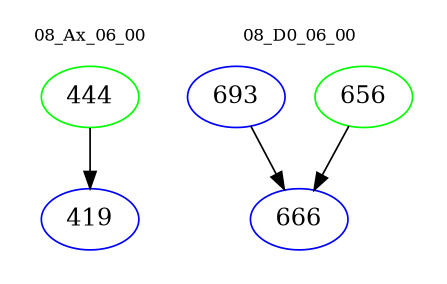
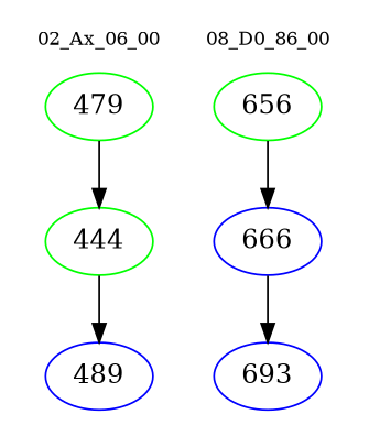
  digraph {
    node [color=green]
    edge [color=black]
+   n1 [label=479]
    n2 [label=444]
-   n3 [color=blue label=419]
+   n3 [color=blue label=489]
    n4 [label=656]
    n5 [color=blue label=666]
    n6 [color=blue label=693]
    subgraph cluster_1 {
      color=white
      fontsize=10
-     label="08_Ax_06_00"
+     label="02_Ax_06_00"
+     n1
      n2
      n3
    }
    subgraph cluster_2 {
      color=white
      fontsize=10
-     label="08_D0_06_00"
+     label="08_D0_86_00"
      n4
      n5
      n6
    }
+   n1 -> n2
    n2 -> n3
    n4 -> n5
-   n6 -> n5
+   n5 -> n6
  }
